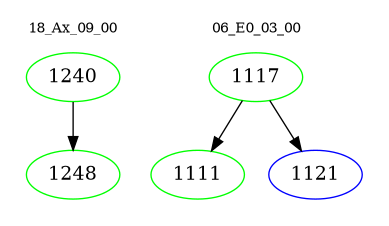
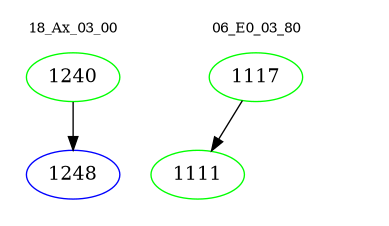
  digraph {
    node [color=green]
    edge [color=black]
    n1 [label=1240]
-   n2 [label=1248]
+   n2 [color=blue label=1248]
    n3 [label=1117]
    n4 [label=1111]
-   n5 [color=blue label=1121]
    subgraph cluster_1 {
      color=white
      fontsize=10
-     label="18_Ax_09_00"
+     label="18_Ax_03_00"
      n1
      n2
    }
    subgraph cluster_2 {
      color=white
      fontsize=10
-     label="06_E0_03_00"
+     label="06_E0_03_80"
      n3
      n4
-     n5
    }
    n1 -> n2
    n3 -> n4
-   n3 -> n5
  }
